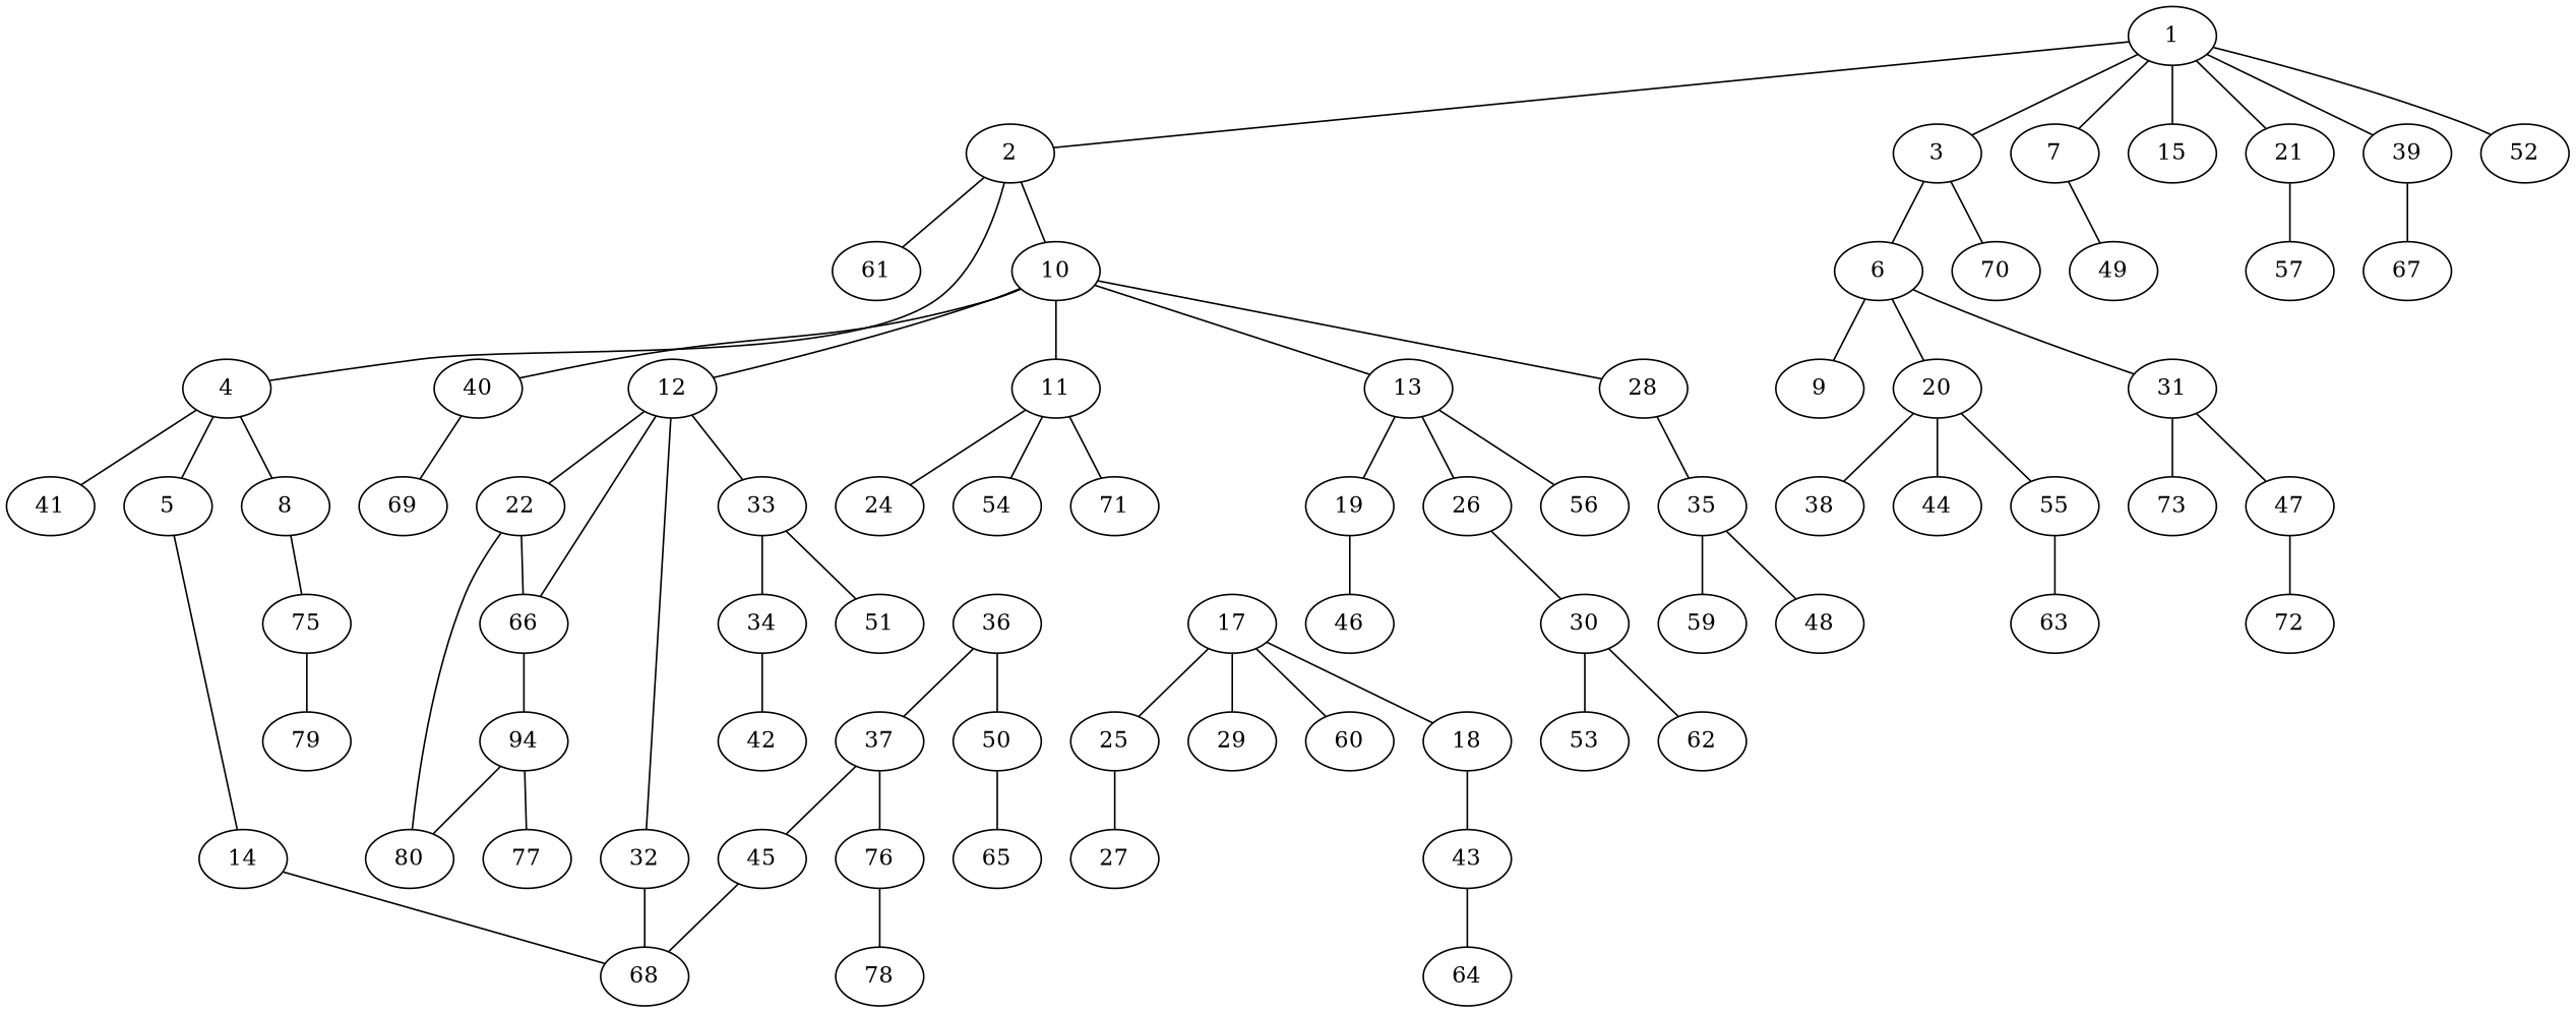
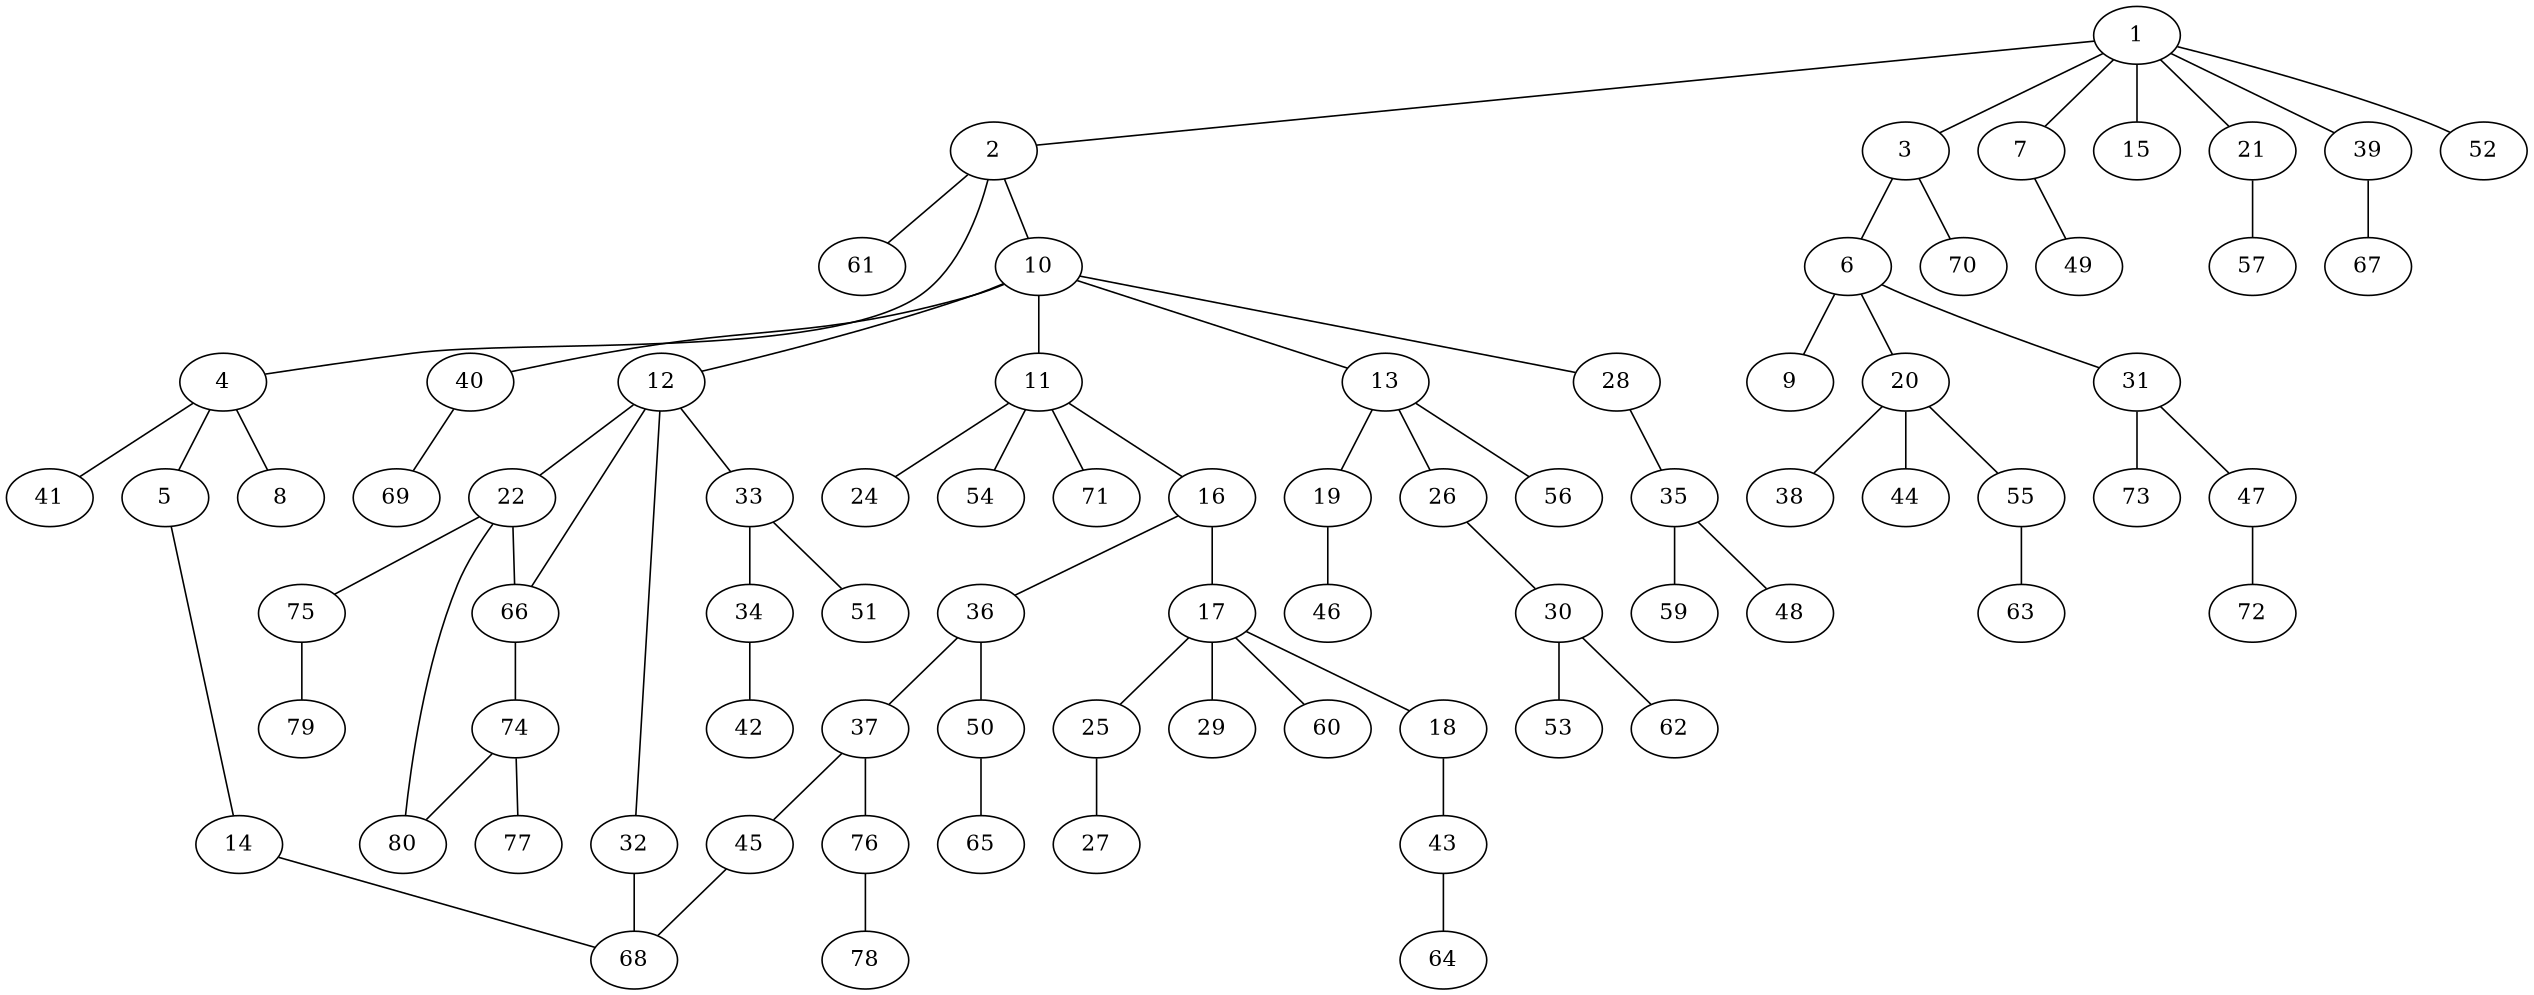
  graph {
    1
    2
    3
    7
    15
    21
    39
    52
    4
    10
    61
    6
    70
    49
    57
    67
    5
    8
    41
    11
    12
    13
    28
    40
    9
    20
    31
    14
+   16
    24
    54
    71
    22
    32
    33
    66
    19
    26
    56
    35
    69
    38
    44
    55
    47
    73
    68
    63
    72
    17
    36
    75
    80
    34
    51
-   74 [label=94]
+   74
    46
    30
    48
    59
    18
    25
    29
    60
    37
    50
    79
    42
    77
    53
    62
    43
    27
    45
    76
    65
    64
    78
    1 -- 2
    1 -- 3
    1 -- 7
    1 -- 15
    1 -- 21
    1 -- 39
    1 -- 52
    2 -- 4
    2 -- 10
    2 -- 61
    3 -- 6
    3 -- 70
    7 -- 49
    21 -- 57
    39 -- 67
    4 -- 5
    4 -- 8
    4 -- 41
    10 -- 11
    10 -- 12
    10 -- 13
    10 -- 28
    10 -- 40
    6 -- 9
    6 -- 20
    6 -- 31
    5 -- 14
+   11 -- 16
    11 -- 24
    11 -- 54
    11 -- 71
    12 -- 22
    12 -- 32
    12 -- 33
    12 -- 66
    13 -- 19
    13 -- 26
    13 -- 56
    28 -- 35
    40 -- 69
    20 -- 38
    20 -- 44
    20 -- 55
    31 -- 47
    31 -- 73
    14 -- 68
+   16 -- 17
+   16 -- 36
    22 -- 66
-   8 -- 75
+   22 -- 75
    22 -- 80
    32 -- 68
    33 -- 34
    33 -- 51
    66 -- 74
    19 -- 46
    26 -- 30
    35 -- 48
    35 -- 59
    55 -- 63
    47 -- 72
    17 -- 18
    17 -- 25
    17 -- 29
    17 -- 60
    36 -- 37
    36 -- 50
    75 -- 79
    34 -- 42
    74 -- 80
    74 -- 77
    30 -- 53
    30 -- 62
    18 -- 43
    25 -- 27
    37 -- 45
    37 -- 76
    50 -- 65
    43 -- 64
    45 -- 68
    76 -- 78
  }
